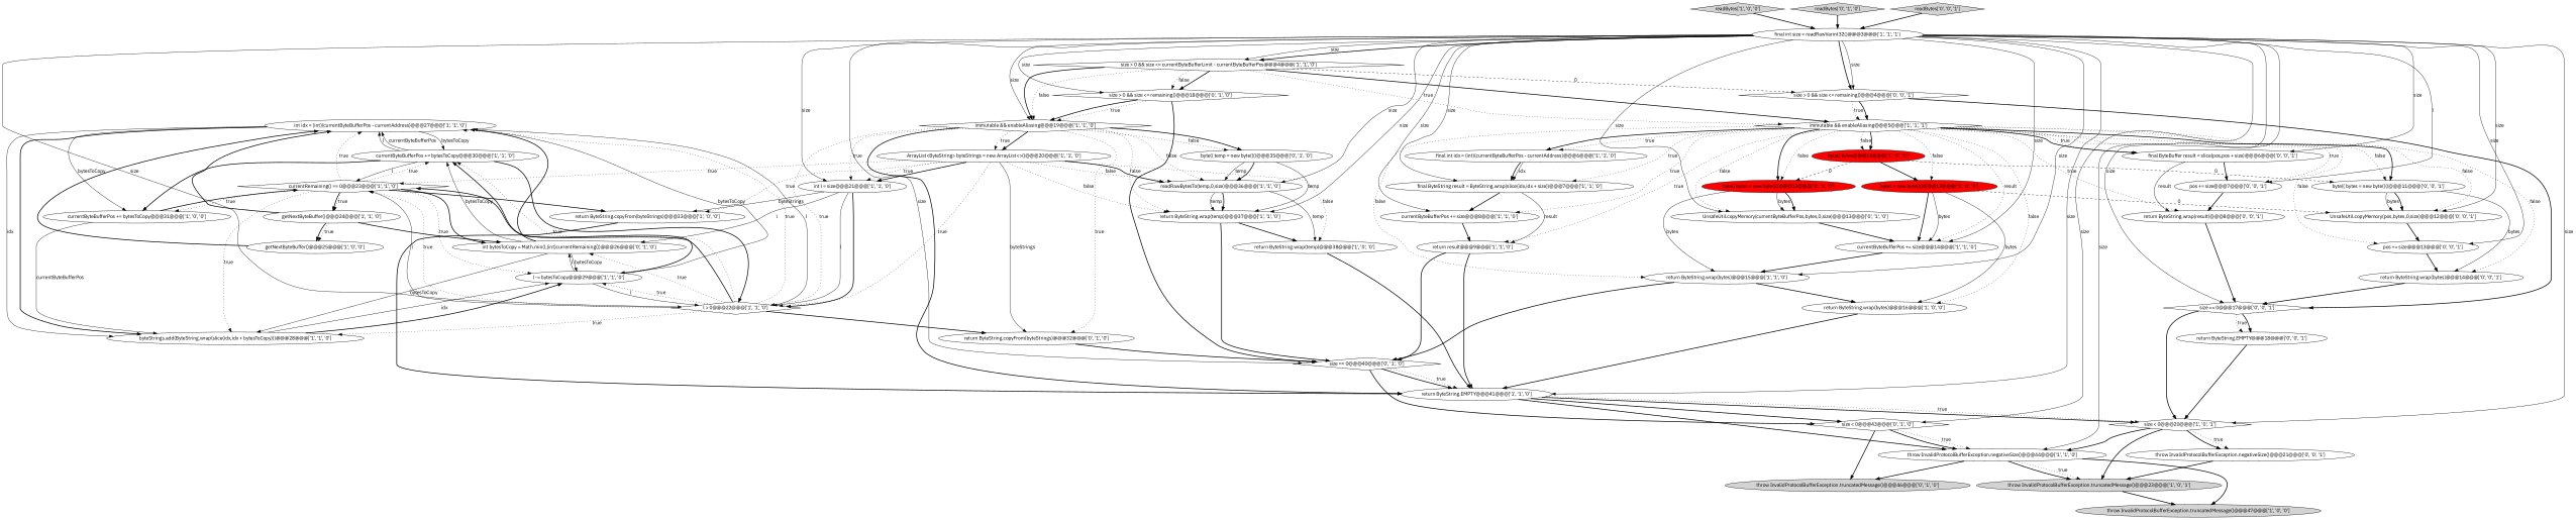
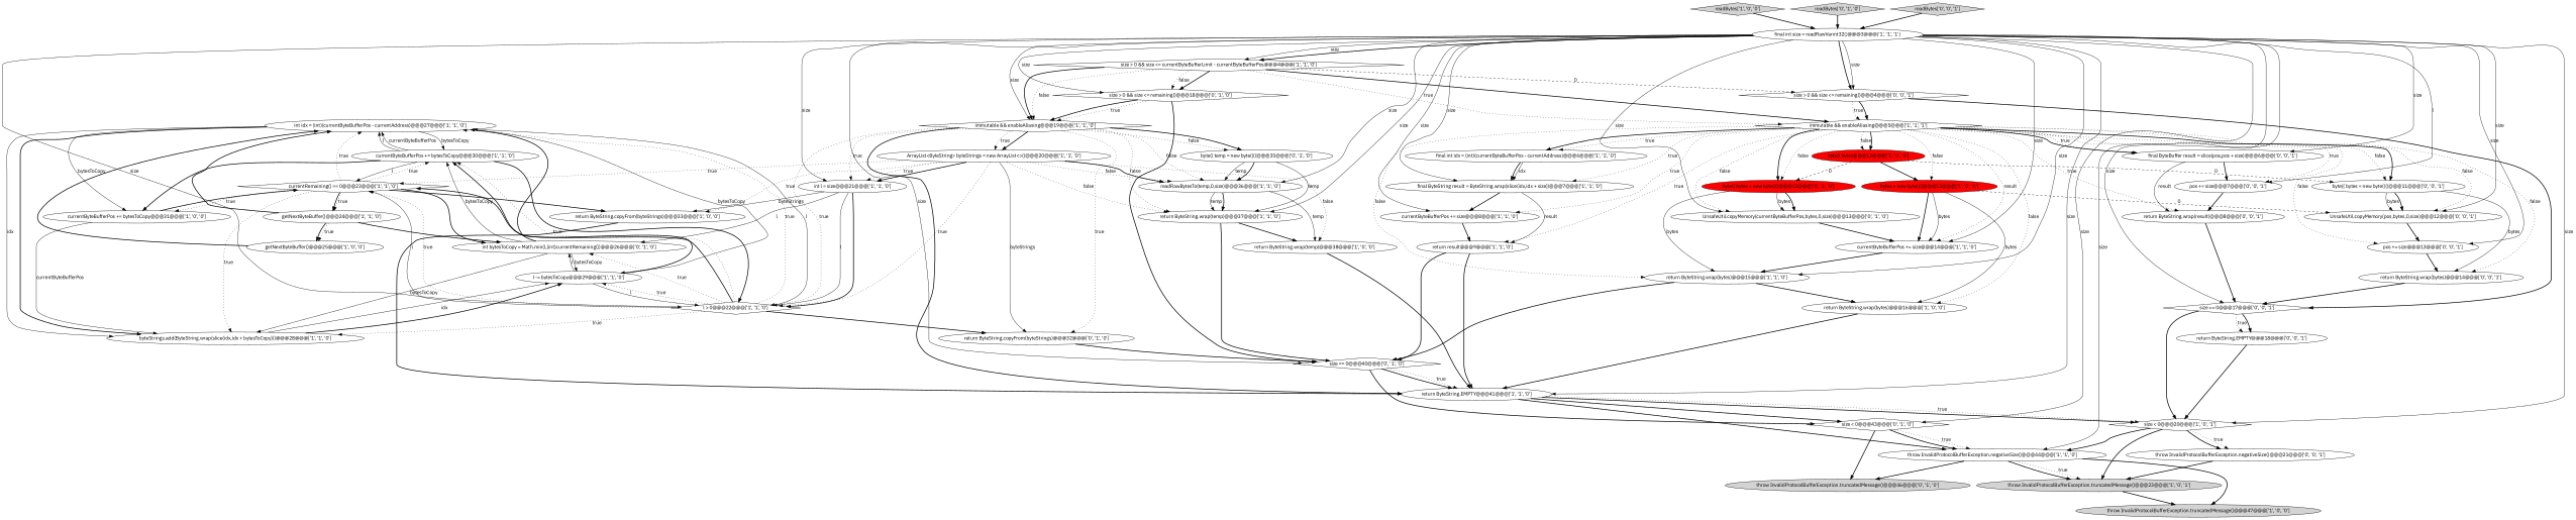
  digraph {
    fontname="IBM Plex Sans"
    node [fillcolor=white fontname="IBM Plex Sans" shape=ellipse style=filled]
    edge [fontname="IBM Plex Sans" style=bold]
    n1 [label="int idx = (int)(currentByteBufferPos - currentAddress)@@@27@@@['1', '1', '0']"]
    n2 [label="currentByteBufferPos += bytesToCopy@@@30@@@['1', '1', '0']"]
    n3 [label="byteStrings.add(ByteString.wrap(slice(idx,idx + bytesToCopy)))@@@28@@@['1', '1', '0']"]
    n4 [label="l -= bytesToCopy@@@29@@@['1', '1', '0']"]
    n5 [label="currentByteBufferPos += bytesToCopy@@@31@@@['1', '0', '0']"]
    n6 [label="l > 0@@@22@@@['1', '1', '0']" shape=diamond]
    n7 [label="currentRemaining() == 0@@@23@@@['1', '1', '0']" shape=diamond]
    n8 [label="int bytesToCopy = Math.min(l,(int)currentRemaining())@@@26@@@['0', '1', '0']"]
    n9 [label="size > 0 && size <= remaining()@@@18@@@['0', '1', '0']" shape=diamond]
    n10 [label="immutable && enableAliasing@@@19@@@['1', '1', '0']" shape=diamond]
    n11 [label="size == 0@@@40@@@['0', '1', '0']" shape=diamond]
    n12 [label="return ByteString.EMPTY@@@41@@@['1', '1', '0']"]
    n13 [label="byte(( temp = new byte((((@@@35@@@['0', '1', '0']"]
    n14 [label="return ByteString.wrap(temp)@@@37@@@['1', '1', '0']"]
    n15 [label="readRawBytesTo(temp,0,size)@@@36@@@['1', '1', '0']"]
    n16 [label="return ByteString.copyFrom(byteStrings)@@@32@@@['0', '1', '0']"]
    n17 [label="int l = size@@@21@@@['1', '1', '0']"]
    n18 [label="ArrayList<ByteString> byteStrings = new ArrayList<>()@@@20@@@['1', '1', '0']"]
    n19 [label="size < 0@@@43@@@['0', '1', '0']" shape=diamond]
    n20 [label="return ByteString.copyFrom(byteStrings)@@@33@@@['1', '0', '0']"]
    n21 [label="size < 0@@@20@@@['1', '0', '1']" shape=diamond]
    n22 [label="throw InvalidProtocolBufferException.negativeSize()@@@44@@@['1', '1', '0']"]
    n23 [label="UnsafeUtil.copyMemory(currentByteBufferPos,bytes,0,size)@@@13@@@['0', '1', '0']"]
    n24 [label="currentByteBufferPos += size@@@14@@@['1', '1', '0']"]
    n25 [label="return ByteString.wrap(bytes)@@@15@@@['1', '1', '0']"]
    n26 [fillcolor=lightgray label="throw InvalidProtocolBufferException.truncatedMessage()@@@46@@@['0', '1', '0']"]
    n27 [label="throw InvalidProtocolBufferException.negativeSize()@@@21@@@['0', '0', '1']"]
    n28 [fillcolor=lightgray label="throw InvalidProtocolBufferException.truncatedMessage()@@@23@@@['1', '0', '1']"]
    n29 [fillcolor=lightgray label="throw InvalidProtocolBufferException.truncatedMessage()@@@47@@@['1', '0', '0']"]
    n30 [label="final int idx = (int)(currentByteBufferPos - currentAddress)@@@6@@@['1', '1', '0']"]
    n31 [label="final ByteString result = ByteString.wrap(slice(idx,idx + size))@@@7@@@['1', '1', '0']"]
    n32 [label="return result@@@9@@@['1', '1', '0']"]
    n33 [label="currentByteBufferPos += size@@@8@@@['1', '1', '0']"]
    n34 [label="return ByteString.wrap(temp)@@@38@@@['1', '0', '0']"]
    n35 [label="return ByteString.EMPTY@@@18@@@['0', '0', '1']"]
    n36 [fillcolor=lightgray label="readBytes['1', '0', '0']" shape=diamond]
    n37 [label="final int size = readRawVarint32()@@@3@@@['1', '1', '1']"]
    n38 [label="UnsafeUtil.copyMemory(pos,bytes,0,size)@@@12@@@['0', '0', '1']"]
    n39 [label="size > 0 && size <= currentByteBufferLimit - currentByteBufferPos@@@4@@@['1', '1', '0']" shape=diamond]
    n40 [label="size > 0 && size <= remaining()@@@4@@@['0', '0', '1']" shape=diamond]
    n41 [label="size == 0@@@17@@@['0', '0', '1']" shape=diamond]
    n42 [label="pos += size@@@13@@@['0', '0', '1']"]
    n43 [label="final ByteBuffer result = slice(pos,pos + size)@@@6@@@['0', '0', '1']"]
    n44 [label="pos += size@@@7@@@['0', '0', '1']"]
    n45 [label="getNextByteBuffer()@@@24@@@['1', '1', '0']"]
    n46 [label="getNextByteBuffer()@@@25@@@['1', '0', '0']"]
    n47 [fillcolor=red label="bytes = new byte((((@@@13@@@['1', '0', '0']"]
    n48 [label="return ByteString.wrap(bytes)@@@16@@@['1', '0', '0']"]
    n49 [label="immutable && enableAliasing@@@5@@@['1', '1', '1']" shape=diamond]
    n50 [label="return ByteString.wrap(result)@@@8@@@['0', '0', '1']"]
    n51 [label="return ByteString.wrap(bytes)@@@14@@@['0', '0', '1']"]
    n52 [label="byte(( bytes = new byte((((@@@11@@@['0', '0', '1']"]
    n53 [fillcolor=red label="byte(( bytes@@@12@@@['1', '0', '0']"]
    n54 [fillcolor=red label="byte(( bytes = new byte((((@@@12@@@['0', '1', '0']"]
    n55 [fillcolor=lightgray label="readBytes['0', '1', '0']" shape=diamond]
    n56 [fillcolor=lightgray label="readBytes['0', '0', '1']" shape=diamond]
    n1 -> n2 [label=bytesToCopy style=solid]
    n1 -> n3 [label=idx style=solid]
    n1 -> n3
    n1 -> n4 [label=bytesToCopy style=solid]
    n1 -> n5 [label=bytesToCopy style=solid]
    n2 -> n1 [label=l style=solid]
    n2 -> n1 [label=currentByteBufferPos style=solid]
    n2 -> n5
    n2 -> n6
    n2 -> n7 [label=l style=solid]
    n3 -> n4 [label=idx style=solid]
    n3 -> n4
    n4 -> n2
    n4 -> n6 [label=l style=solid]
    n4 -> n8 [label=l style=solid]
    n5 -> n3 [label=currentByteBufferPos style=solid]
    n5 -> n7
    n6 -> n1 [label=true style=dotted]
    n6 -> n1 [label=l style=solid]
    n6 -> n2 [label=true style=dotted]
    n6 -> n3 [label=true style=dotted]
    n6 -> n4 [label=true style=dotted]
    n6 -> n7 [label=l style=solid]
    n6 -> n7 [label=true style=dotted]
    n6 -> n7
    n6 -> n8 [label=true style=dotted]
    n6 -> n16
    n7 -> n1 [label=true style=dotted]
    n7 -> n2 [label=true style=dotted]
    n7 -> n3 [label=true style=dotted]
-   n7 -> n4 [label=true style=dotted]
    n7 -> n5 [label=true style=dotted]
    n7 -> n8
    n7 -> n20
    n7 -> n45 [label=true style=dotted]
    n7 -> n45
    n8 -> n1
    n8 -> n2 [label=bytesToCopy style=solid]
    n8 -> n3 [label=bytesToCopy style=solid]
    n8 -> n4 [label=bytesToCopy style=solid]
    n9 -> n10 [label=true style=dotted]
    n9 -> n10
    n9 -> n11
    n10 -> n6 [label=true style=dotted]
    n10 -> n12
    n10 -> n13 [label=false style=dotted]
    n10 -> n13
    n10 -> n14 [label=false style=dotted]
    n10 -> n15 [label=false style=dotted]
    n10 -> n16 [label=true style=dotted]
    n10 -> n17 [label=true style=dotted]
    n10 -> n18
    n10 -> n18 [label=true style=dotted]
    n11 -> n12
    n11 -> n12 [label=true style=dotted]
    n11 -> n19
    n12 -> n19
    n12 -> n21
    n12 -> n21 [label=true style=dotted]
    n12 -> n22
    n13 -> n14 [label=temp style=solid]
    n13 -> n15 [label=temp style=solid]
    n13 -> n15
    n14 -> n11
    n14 -> n34
    n15 -> n14
    n15 -> n14 [label=temp style=solid]
    n15 -> n34 [label=temp style=solid]
    n16 -> n11
    n17 -> n6
    n17 -> n6 [label=l style=solid]
    n17 -> n8 [label=l style=solid]
    n17 -> n20 [label=byteStrings style=solid]
    n18 -> n6 [label=true style=dotted]
    n18 -> n7 [label=true style=dotted]
    n18 -> n14 [label=false style=dotted]
    n18 -> n15
    n18 -> n15 [label=false style=dotted]
    n18 -> n16 [label=byteStrings style=solid]
    n18 -> n17
    n18 -> n17 [label=true style=dotted]
    n18 -> n20 [label=true style=dotted]
    n18 -> n34 [label=false style=dotted]
    n19 -> n22 [label=true style=dotted]
    n19 -> n22
    n19 -> n26
    n20 -> n12
    n21 -> n22
    n21 -> n27 [label=true style=dotted]
    n21 -> n27
    n21 -> n28
    n22 -> n26
    n22 -> n28
    n22 -> n28 [label=true style=dotted]
    n22 -> n29
    n23 -> n24
    n24 -> n25
    n25 -> n11
    n25 -> n48
    n27 -> n28
    n28 -> n29
    n30 -> n31 [label=idx style=solid]
    n30 -> n31
    n31 -> n32 [label=result style=solid]
    n31 -> n33
    n32 -> n11
    n32 -> n12
    n33 -> n32
    n34 -> n12
    n35 -> n21
    n36 -> n37
    n37 -> n6 [label=size style=solid]
    n37 -> n9 [label=size style=solid]
    n37 -> n10 [label=size style=solid]
    n37 -> n11 [label=size style=solid]
    n37 -> n12 [label=size style=solid]
    n37 -> n14 [label=size style=solid]
    n37 -> n15 [label=size style=solid]
    n37 -> n17 [label=size style=solid]
    n37 -> n19 [label=size style=solid]
    n37 -> n21 [label=size style=solid]
    n37 -> n22 [label=size style=solid]
    n37 -> n23 [label=size style=solid]
    n37 -> n24 [label=size style=solid]
    n37 -> n25 [label=size style=solid]
    n37 -> n31 [label=size style=solid]
    n37 -> n33 [label=size style=solid]
    n37 -> n38 [label=size style=solid]
    n37 -> n39
    n37 -> n39 [label=size style=solid]
    n37 -> n40
    n37 -> n40 [label=size style=solid]
    n37 -> n41 [label=size style=solid]
    n37 -> n42 [label=size style=solid]
    n37 -> n43 [label=size style=solid]
    n37 -> n44 [label=l style=solid]
    n38 -> n42
    n39 -> n9
    n39 -> n9 [label=false style=dotted]
    n39 -> n10
    n39 -> n10 [label=false style=dotted]
    n39 -> n40 [label=0 style=dashed]
    n39 -> n49 [label=true style=dotted]
    n39 -> n49
    n40 -> n41
    n40 -> n49 [label=true style=dotted]
    n40 -> n49
    n41 -> n21
    n41 -> n35 [label=true style=dotted]
    n41 -> n35
    n42 -> n51
    n43 -> n44
    n43 -> n50 [label=result style=solid]
    n44 -> n50
    n45 -> n1
    n45 -> n8
    n45 -> n46 [label=true style=dotted]
    n45 -> n46
    n46 -> n1
    n47 -> n24 [label=bytes style=solid]
    n47 -> n24
    n47 -> n38 [label=0 style=dashed]
    n47 -> n48 [label=bytes style=solid]
    n48 -> n12
    n49 -> n23 [label=false style=dotted]
    n49 -> n24 [label=result style=dotted]
    n49 -> n25 [label=false style=dotted]
    n49 -> n30 [label=true style=dotted]
    n49 -> n30
    n49 -> n31 [label=true style=dotted]
    n49 -> n32 [label=true style=dotted]
    n49 -> n33 [label=true style=dotted]
    n49 -> n38 [label=false style=dotted]
    n49 -> n42 [label=false style=dotted]
    n49 -> n43 [label=true style=dotted]
    n49 -> n43
    n49 -> n44 [label=true style=dotted]
    n49 -> n47 [label=false style=dotted]
    n49 -> n48 [label=false style=dotted]
    n49 -> n50 [label=true style=dotted]
    n49 -> n51 [label=false style=dotted]
    n49 -> n52 [label=false style=dotted]
    n49 -> n52
    n49 -> n53 [label=false style=dotted]
    n49 -> n53
    n49 -> n54
    n49 -> n54 [label=false style=dotted]
    n50 -> n41
    n51 -> n41
    n52 -> n38 [label=bytes style=solid]
    n52 -> n38
    n52 -> n51 [label=bytes style=solid]
    n53 -> n47
    n53 -> n52 [label=0 style=dashed]
    n53 -> n54 [label=0 style=dashed]
    n54 -> n23 [label=bytes style=solid]
    n54 -> n23
    n54 -> n25 [label=bytes style=solid]
    n55 -> n37
    n56 -> n37
  }
